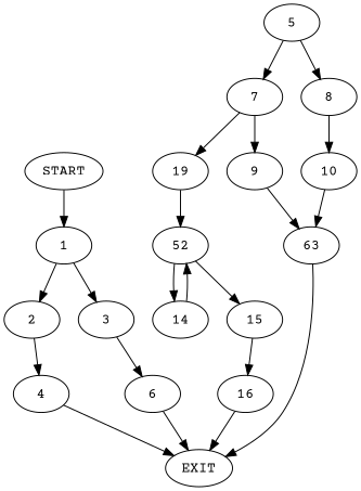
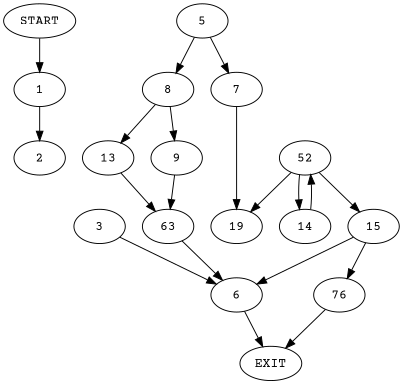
  digraph {
    fontname="Courier Prime"
    node [fontname="Courier Prime"]
    edge [fontname="Courier Prime"]
    n1 [label=START]
    1
    2
    3
    n5 [label=EXIT]
-   4
    6
    5
    7
    8
    n11 [label=19]
    9
-   10
+   10 [label=13]
    n14 [label=52]
    n15 [label=63]
    14
    15
-   16
+   16 [label=76]
    n1 -> 1
    1 -> 2
-   1 -> 3
-   2 -> 4
    3 -> 6
-   4 -> n5
    6 -> n5
    5 -> 7
    5 -> 8
    7 -> n11
-   7 -> 9
+   8 -> 9
    8 -> 10
-   n11 -> n14
+   n14 -> n11
    9 -> n15
    10 -> n15
    n14 -> 14
    n14 -> 15
-   n15 -> n5
+   n15 -> 6
    14 -> n14
+   15 -> 6
    15 -> 16
    16 -> n5
  }
